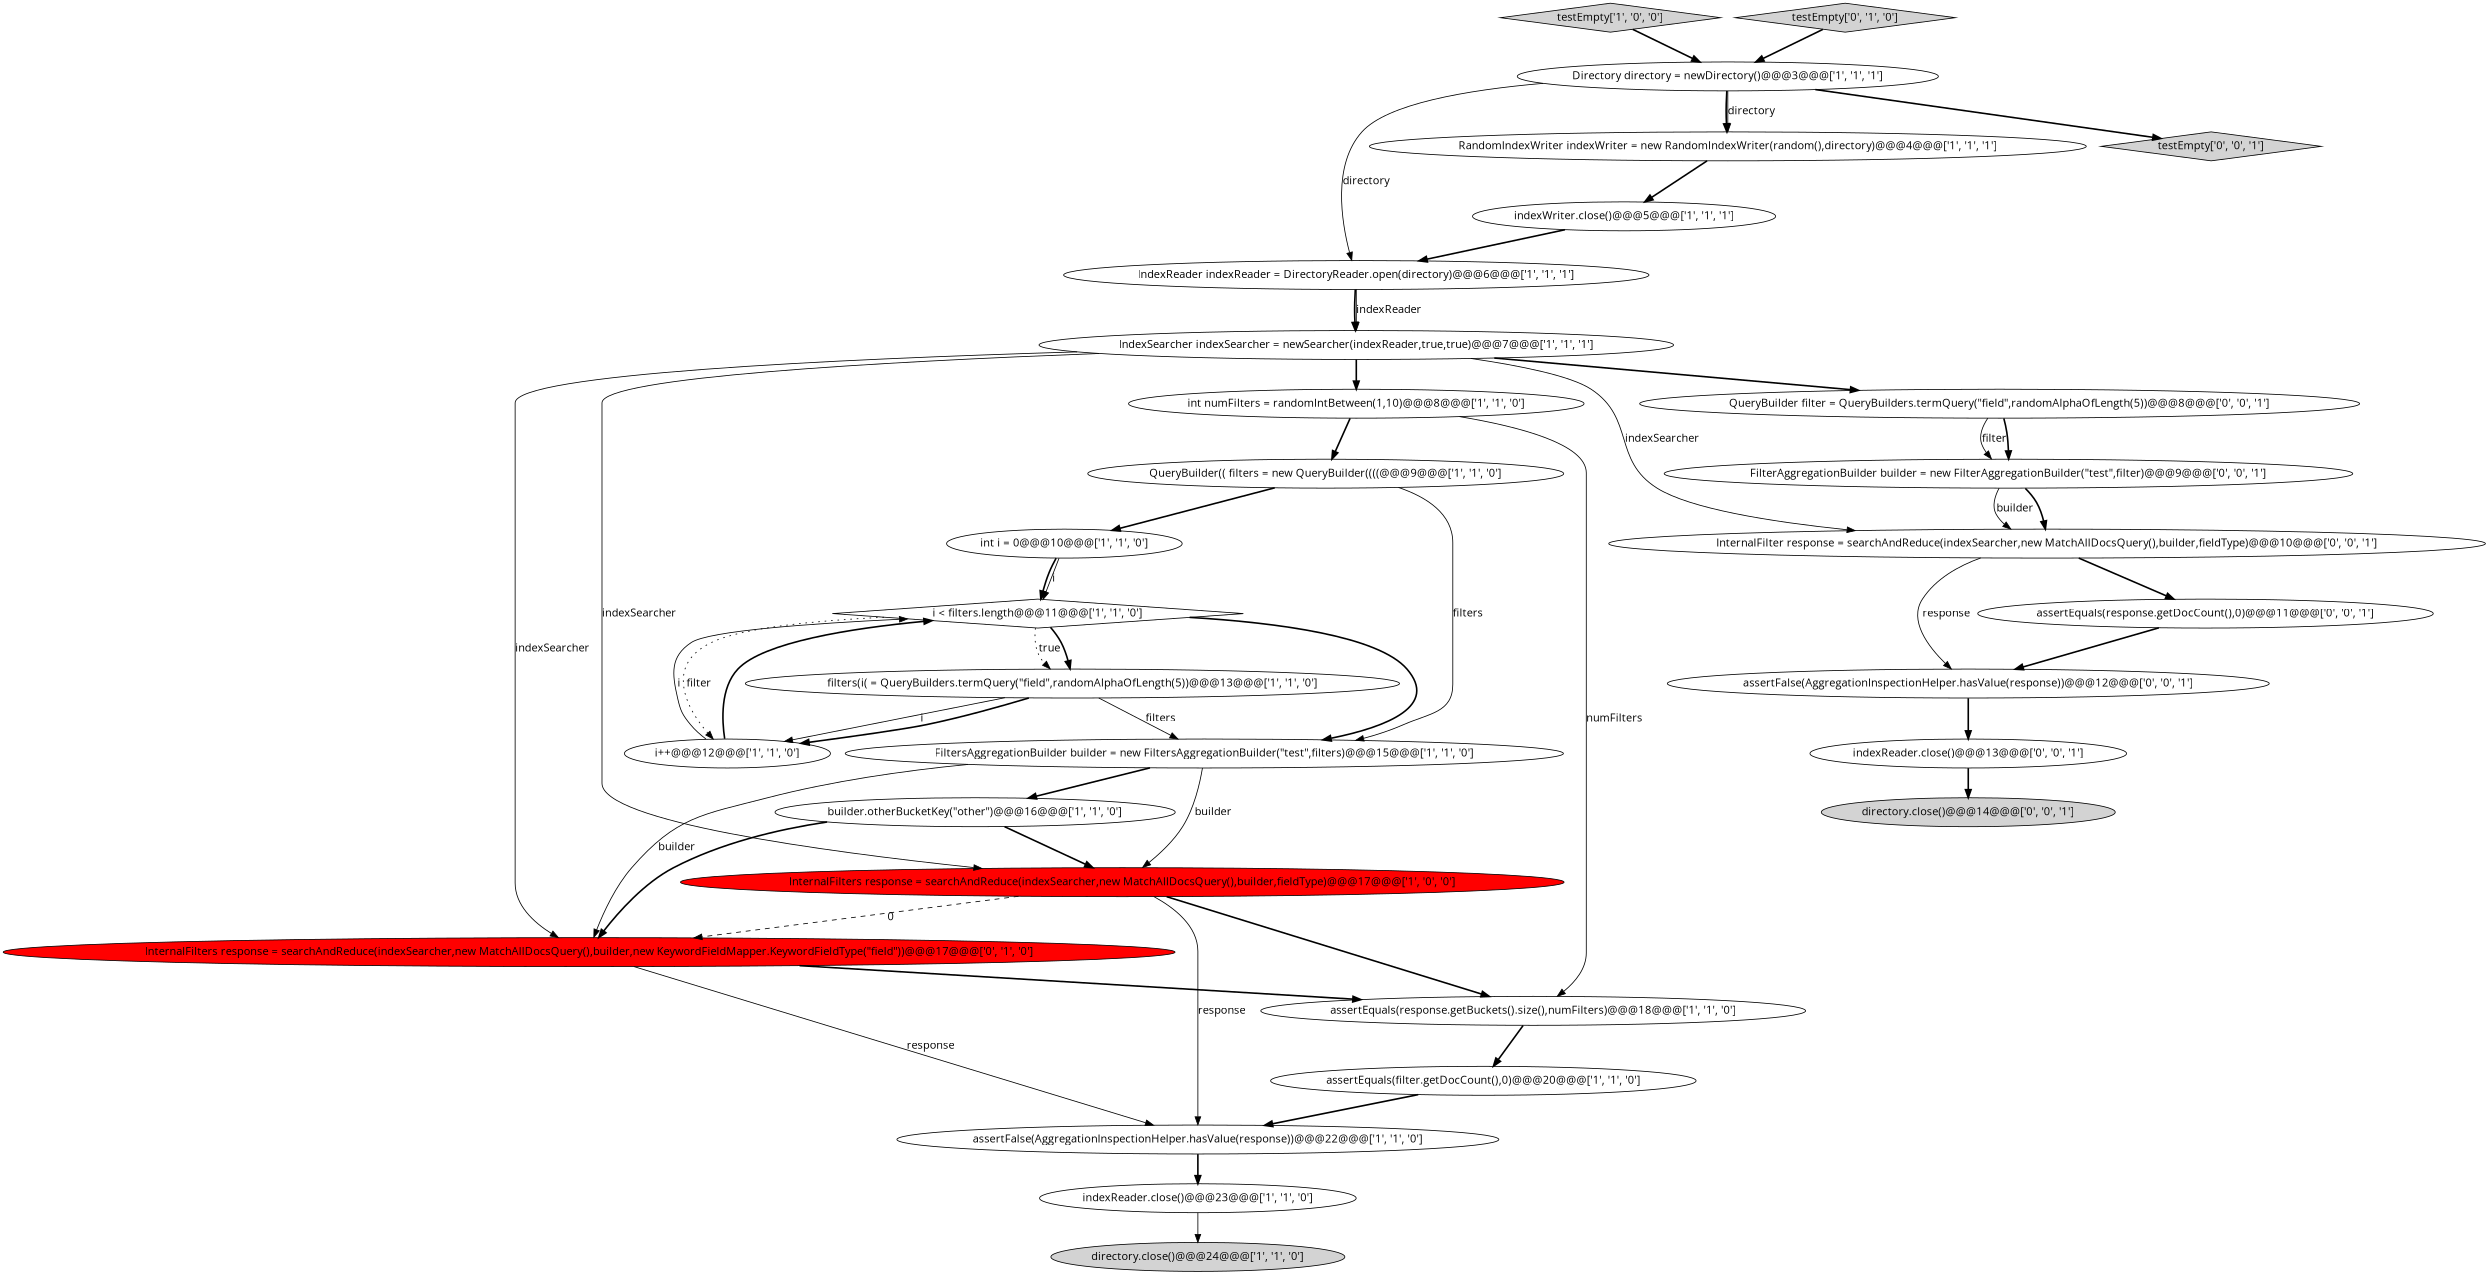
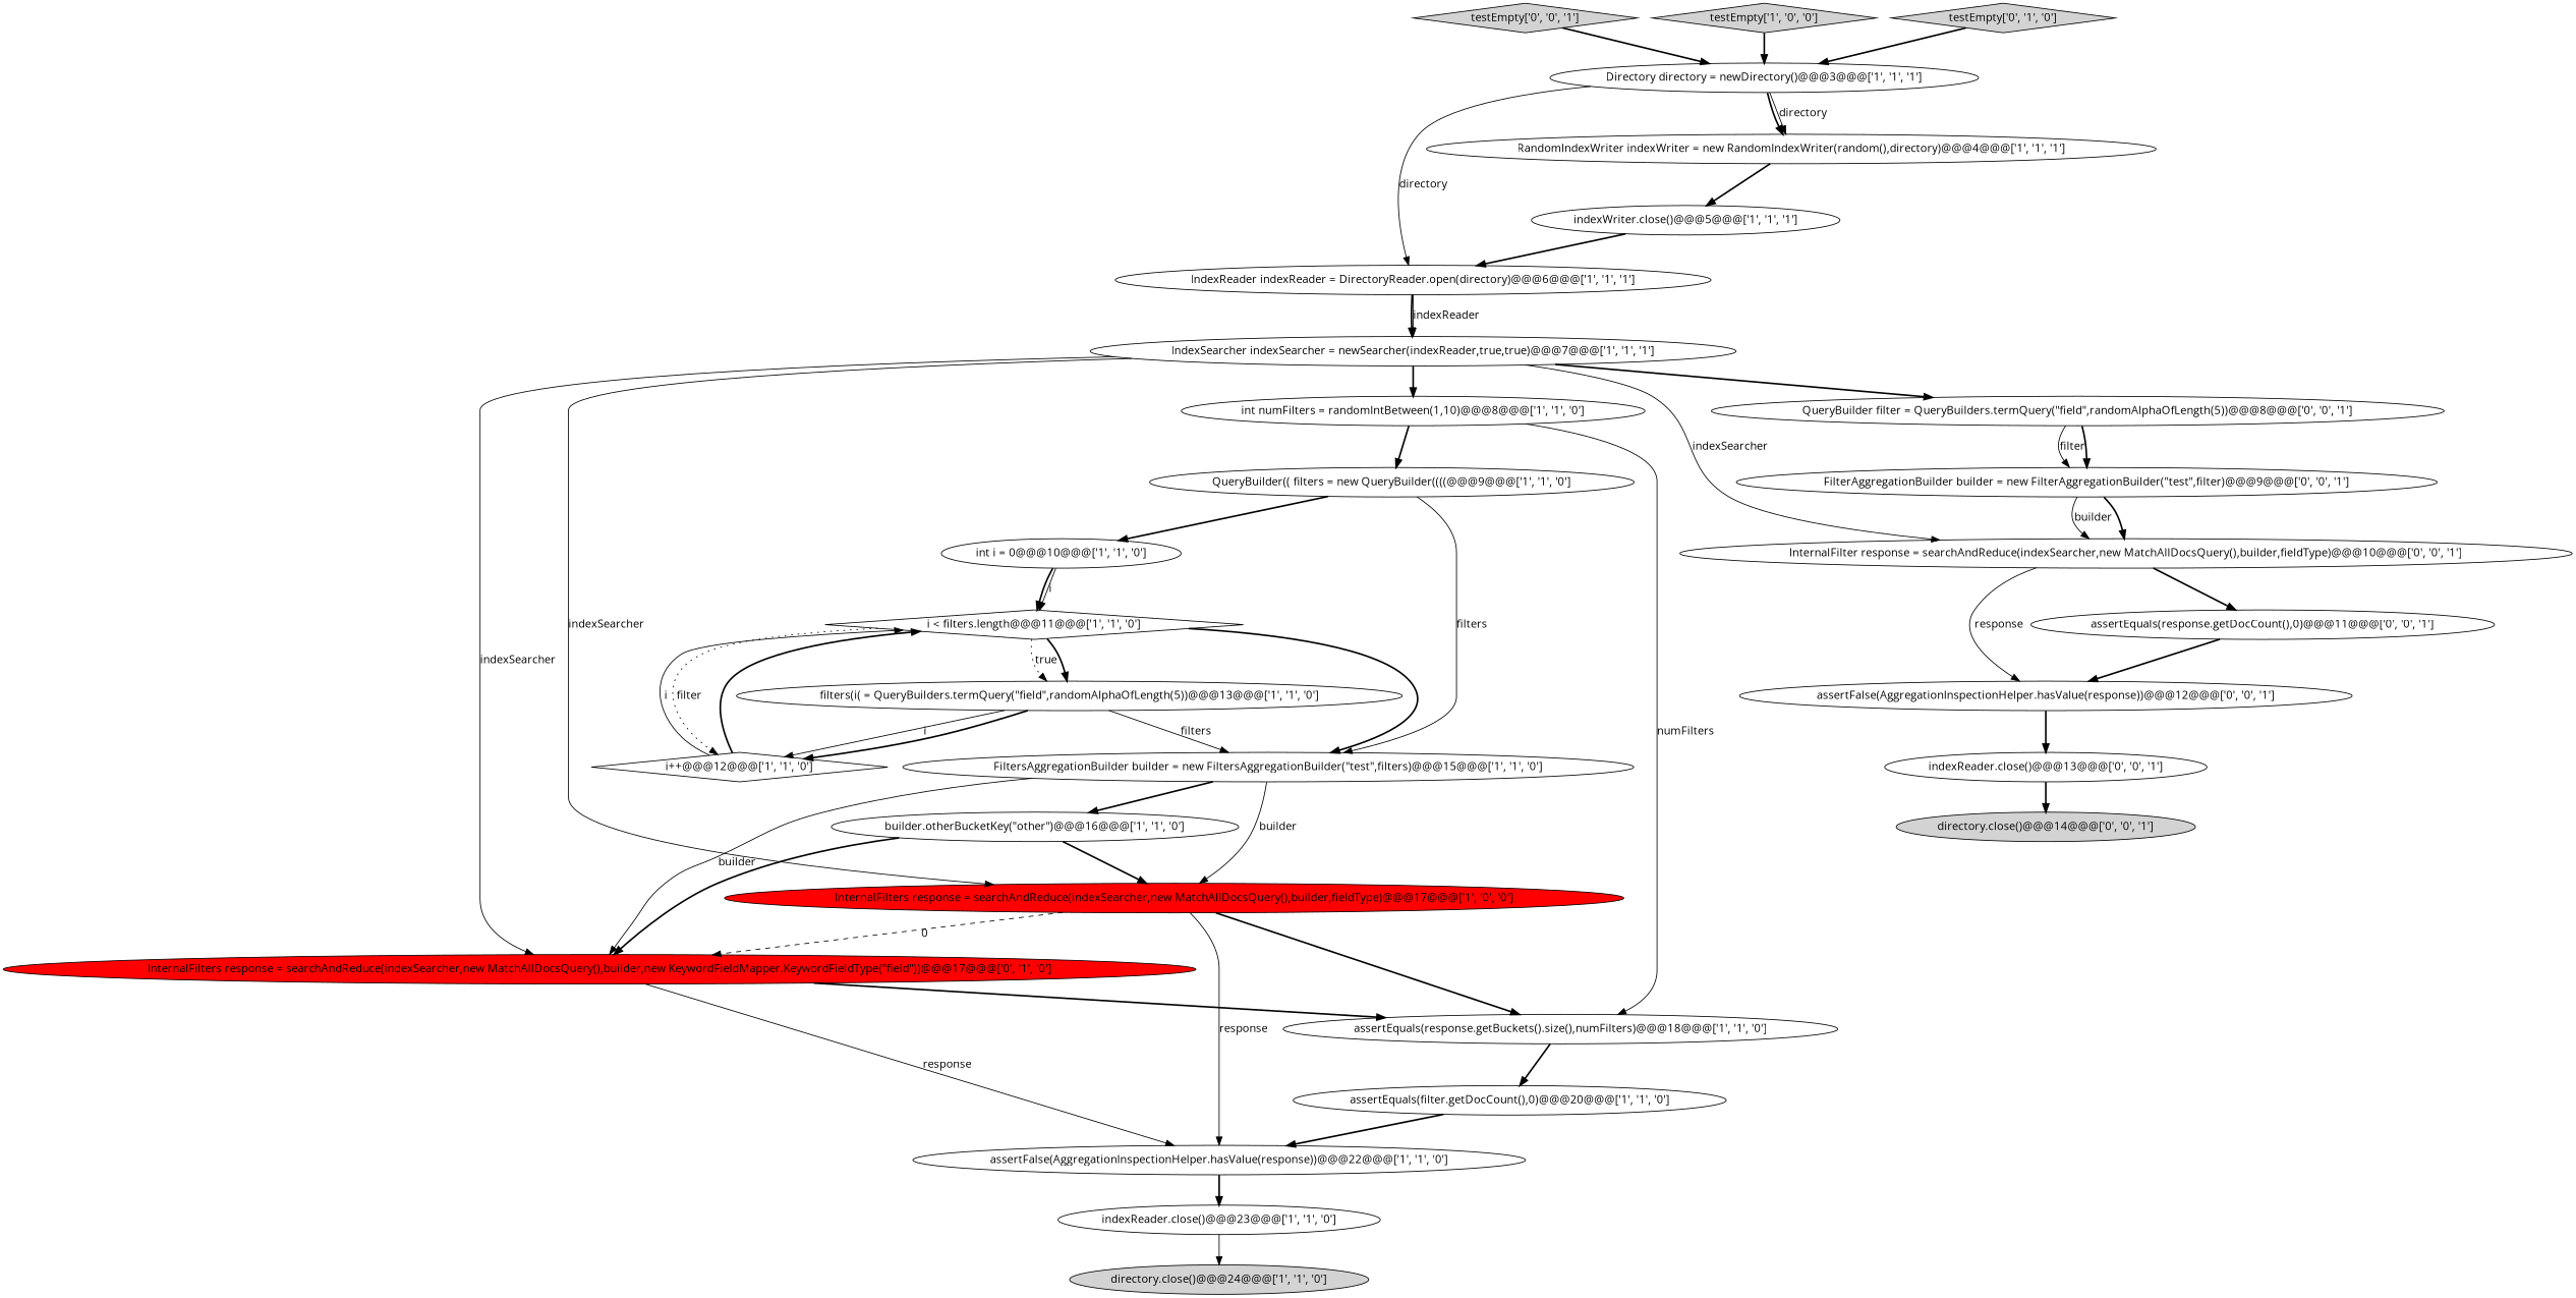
  digraph {
    fontname="Open Sans"
    node [fillcolor=white fontname="Open Sans" shape=ellipse style=filled]
    edge [fontname="Open Sans" style=bold]
    n1 [fillcolor=lightgray label="directory.close()@@@24@@@['1', '1', '0']"]
    n2 [label="int i = 0@@@10@@@['1', '1', '0']"]
    n3 [label="i < filters.length@@@11@@@['1', '1', '0']" shape=diamond]
    n4 [label="filters(i( = QueryBuilders.termQuery(\"field\",randomAlphaOfLength(5))@@@13@@@['1', '1', '0']"]
    n5 [label="FiltersAggregationBuilder builder = new FiltersAggregationBuilder(\"test\",filters)@@@15@@@['1', '1', '0']"]
-   n6 [label="i++@@@12@@@['1', '1', '0']"]
+   n6 [label="i++@@@12@@@['1', '1', '0']" shape=diamond]
    n7 [label="FilterAggregationBuilder builder = new FilterAggregationBuilder(\"test\",filter)@@@9@@@['0', '0', '1']"]
    n8 [label="InternalFilter response = searchAndReduce(indexSearcher,new MatchAllDocsQuery(),builder,fieldType)@@@10@@@['0', '0', '1']"]
    n9 [label="assertFalse(AggregationInspectionHelper.hasValue(response))@@@12@@@['0', '0', '1']"]
    n10 [label="assertEquals(response.getDocCount(),0)@@@11@@@['0', '0', '1']"]
    n11 [fillcolor=red label="InternalFilters response = searchAndReduce(indexSearcher,new MatchAllDocsQuery(),builder,fieldType)@@@17@@@['1', '0', '0']"]
    n12 [fillcolor=red label="InternalFilters response = searchAndReduce(indexSearcher,new MatchAllDocsQuery(),builder,new KeywordFieldMapper.KeywordFieldType(\"field\"))@@@17@@@['0', '1', '0']"]
    n13 [label="builder.otherBucketKey(\"other\")@@@16@@@['1', '1', '0']"]
    n14 [label="assertEquals(response.getBuckets().size(),numFilters)@@@18@@@['1', '1', '0']"]
    n15 [label="assertFalse(AggregationInspectionHelper.hasValue(response))@@@22@@@['1', '1', '0']"]
    n16 [label="indexReader.close()@@@13@@@['0', '0', '1']"]
    n17 [fillcolor=lightgray label="directory.close()@@@14@@@['0', '0', '1']"]
    n18 [fillcolor=lightgray label="testEmpty['0', '0', '1']" shape=diamond]
    n19 [label="Directory directory = newDirectory()@@@3@@@['1', '1', '1']"]
    n20 [label="IndexReader indexReader = DirectoryReader.open(directory)@@@6@@@['1', '1', '1']"]
    n21 [label="RandomIndexWriter indexWriter = new RandomIndexWriter(random(),directory)@@@4@@@['1', '1', '1']"]
    n22 [label="int numFilters = randomIntBetween(1,10)@@@8@@@['1', '1', '0']"]
    n23 [label="QueryBuilder(( filters = new QueryBuilder((((@@@9@@@['1', '1', '0']"]
    n24 [label="assertEquals(filter.getDocCount(),0)@@@20@@@['1', '1', '0']"]
    n25 [label="IndexSearcher indexSearcher = newSearcher(indexReader,true,true)@@@7@@@['1', '1', '1']"]
    n26 [label="QueryBuilder filter = QueryBuilders.termQuery(\"field\",randomAlphaOfLength(5))@@@8@@@['0', '0', '1']"]
    n27 [label="indexReader.close()@@@23@@@['1', '1', '0']"]
    n28 [fillcolor=lightgray label="testEmpty['1', '0', '0']" shape=diamond]
    n29 [fillcolor=lightgray label="testEmpty['0', '1', '0']" shape=diamond]
    n30 [label="indexWriter.close()@@@5@@@['1', '1', '1']"]
    n2 -> n3
    n2 -> n3 [label=i style=solid]
    n3 -> n4 [label=true style=dotted]
    n3 -> n4
    n3 -> n5
    n3 -> n6 [label=filter style=dotted]
    n4 -> n5 [label=filters style=solid]
    n4 -> n6 [label=i style=solid]
    n4 -> n6
    n5 -> n11 [label=builder style=solid]
    n5 -> n12 [label=builder style=solid]
    n5 -> n13
    n6 -> n3 [label=i style=solid]
    n6 -> n3
    n7 -> n8
    n7 -> n8 [label=builder style=solid]
    n8 -> n9 [label=response style=solid]
    n8 -> n10
    n9 -> n16
    n10 -> n9
    n11 -> n12 [label=0 style=dashed]
    n11 -> n14
    n11 -> n15 [label=response style=solid]
    n12 -> n14
    n12 -> n15 [label=response style=solid]
    n13 -> n11
    n13 -> n12
    n14 -> n24
    n15 -> n27
    n16 -> n17
-   n19 -> n18
+   n18 -> n19
    n19 -> n20 [label=directory style=solid]
    n19 -> n21
    n19 -> n21 [label=directory style=solid]
    n20 -> n25
    n20 -> n25 [label=indexReader style=solid]
    n21 -> n30
    n22 -> n14 [label=numFilters style=solid]
    n22 -> n23
    n23 -> n2
    n23 -> n5 [label=filters style=solid]
    n24 -> n15
    n25 -> n8 [label=indexSearcher style=solid]
    n25 -> n11 [label=indexSearcher style=solid]
    n25 -> n12 [label=indexSearcher style=solid]
    n25 -> n22
    n25 -> n26
    n26 -> n7 [label=filter style=solid]
    n26 -> n7
    n27 -> n1 [style=solid]
    n28 -> n19
    n29 -> n19
    n30 -> n20
  }
